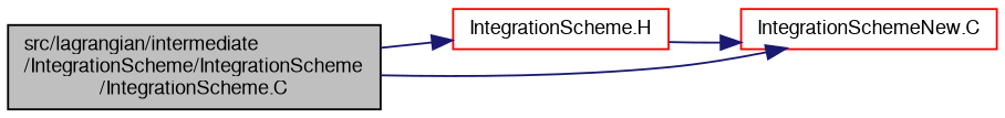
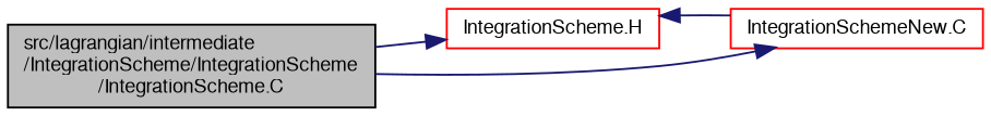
  digraph {
    rankdir=LR
    node [color=red fontname=FreeSans fontsize=10 shape=record]
    edge [color=midnightblue fontname=FreeSans fontsize=10 labelfontname=FreeSans labelfontsize=10 style=solid]
    n1 [color=black fillcolor=grey75 fontcolor=black height=0.2 label="src/lagrangian/intermediate\l/IntegrationScheme/IntegrationScheme\l/IntegrationScheme.C" style=filled width=0.4]
    n2 [height=0.2 label="IntegrationScheme.H" width=0.4]
    n3 [height=0.2 label="IntegrationSchemeNew.C" width=0.4]
    n1 -> n2
    n1 -> n3
-   n2 -> n3
+   n3 -> n2
  }
